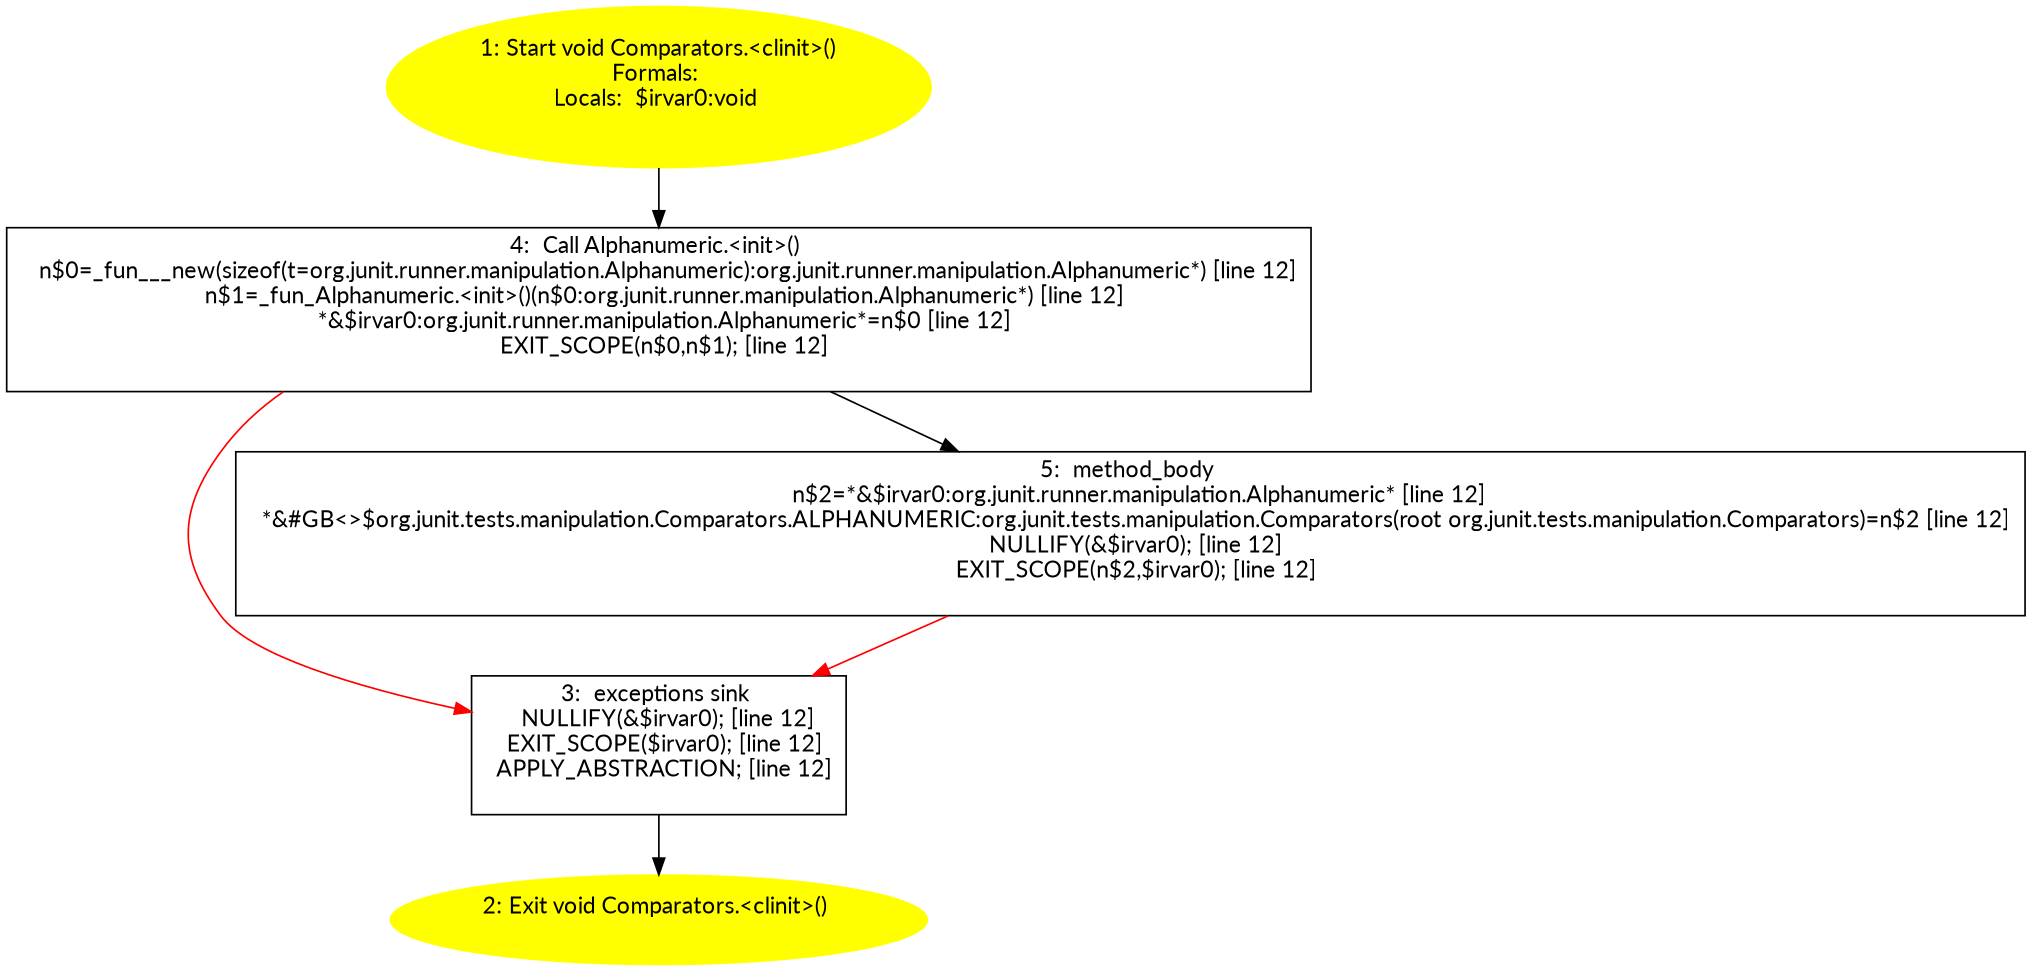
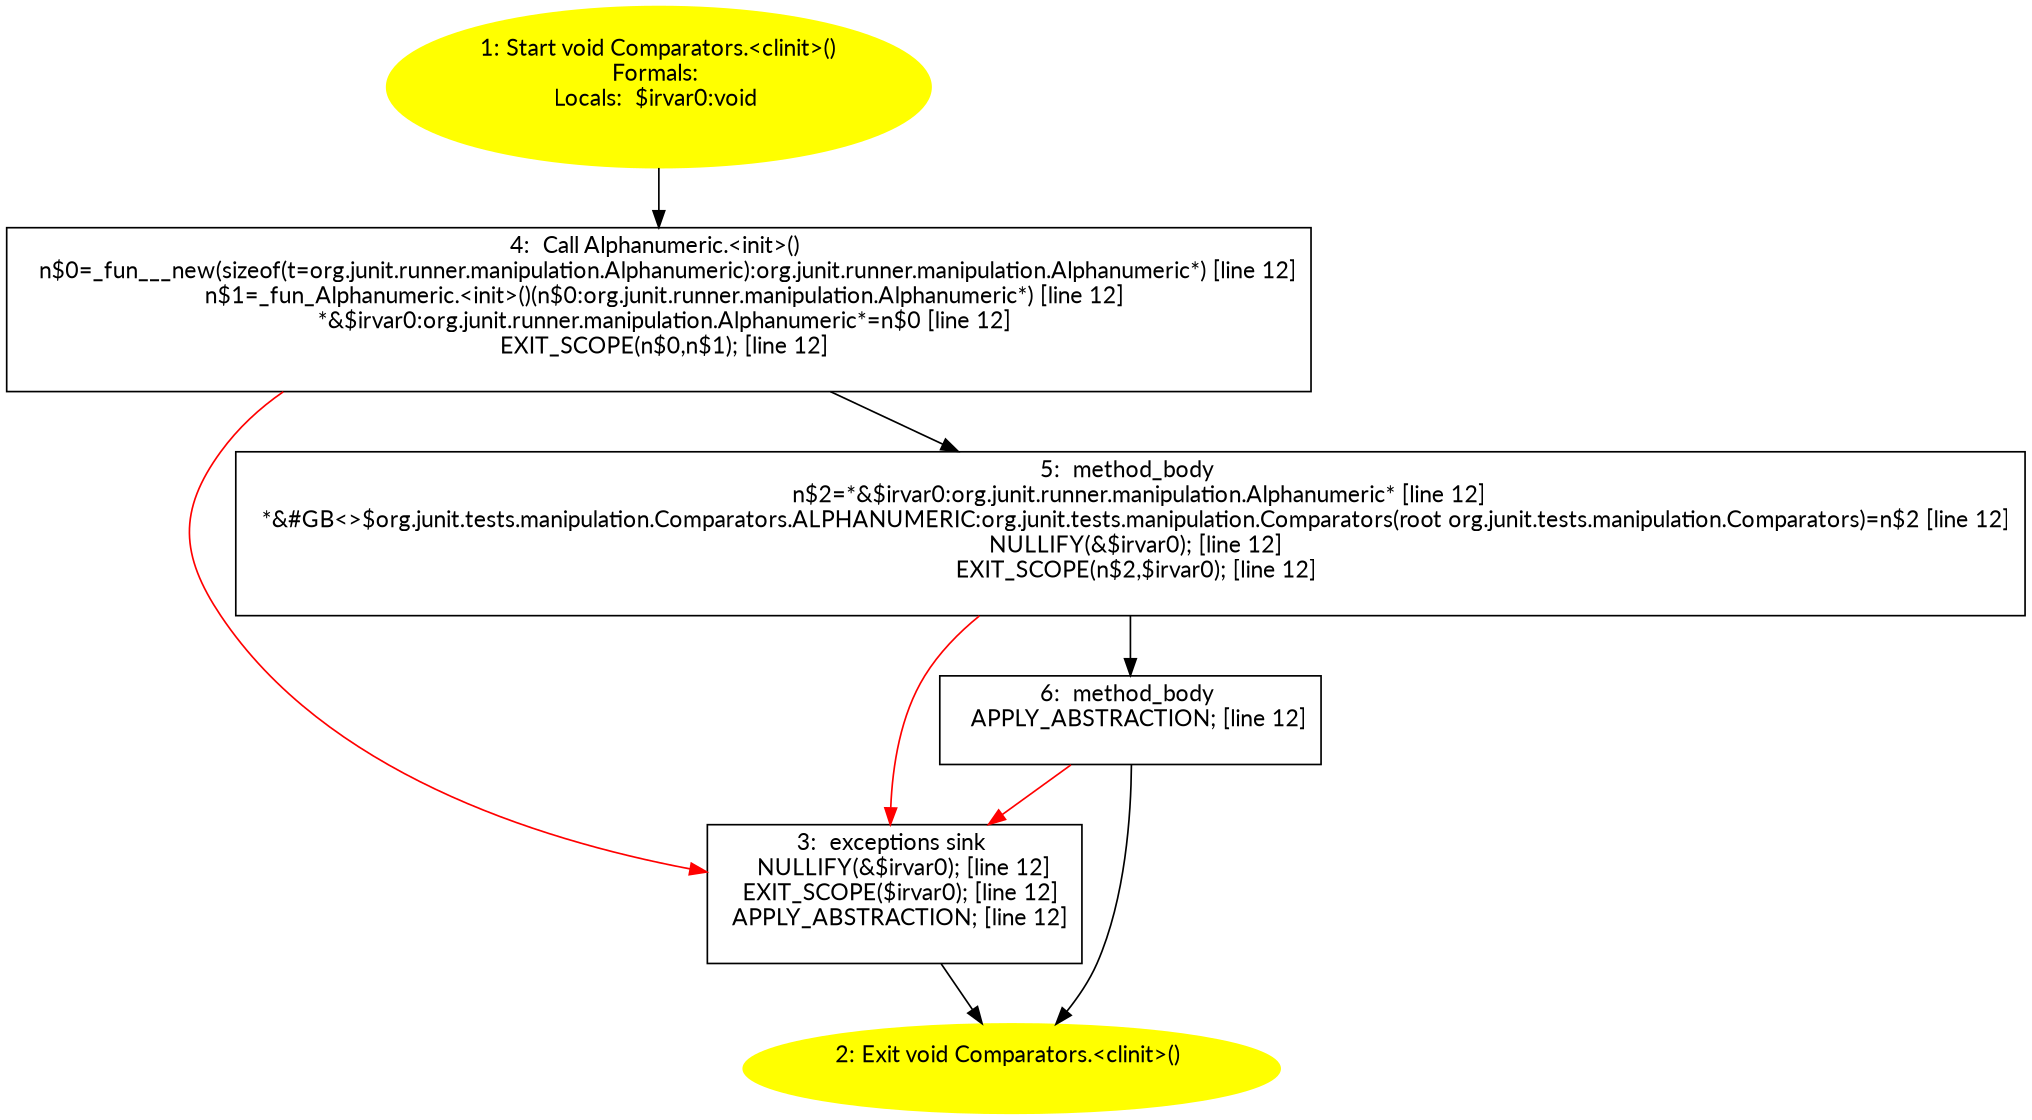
  digraph {
    fontname=Lato
    node [fontname=Lato shape=box]
    edge [fontname=Lato]
    n1 [color=yellow label="1: Start void Comparators.<clinit>()\nFormals: \nLocals:  $irvar0:void \n  " style=filled shape=""]
    n2 [label="4:  Call Alphanumeric.<init>() \n   n$0=_fun___new(sizeof(t=org.junit.runner.manipulation.Alphanumeric):org.junit.runner.manipulation.Alphanumeric*) [line 12]\n  n$1=_fun_Alphanumeric.<init>()(n$0:org.junit.runner.manipulation.Alphanumeric*) [line 12]\n  *&$irvar0:org.junit.runner.manipulation.Alphanumeric*=n$0 [line 12]\n  EXIT_SCOPE(n$0,n$1); [line 12]\n "]
    n3 [label="3:  exceptions sink \n   NULLIFY(&$irvar0); [line 12]\n  EXIT_SCOPE($irvar0); [line 12]\n  APPLY_ABSTRACTION; [line 12]\n "]
    n4 [label="5:  method_body \n   n$2=*&$irvar0:org.junit.runner.manipulation.Alphanumeric* [line 12]\n  *&#GB<>$org.junit.tests.manipulation.Comparators.ALPHANUMERIC:org.junit.tests.manipulation.Comparators(root org.junit.tests.manipulation.Comparators)=n$2 [line 12]\n  NULLIFY(&$irvar0); [line 12]\n  EXIT_SCOPE(n$2,$irvar0); [line 12]\n "]
    n5 [color=yellow label="2: Exit void Comparators.<clinit>() \n  " style=filled shape=""]
+   n6 [label="6:  method_body \n   APPLY_ABSTRACTION; [line 12]\n "]
    n1 -> n2
    n2 -> n3 [color=red]
    n2 -> n4
    n3 -> n5
    n4 -> n3 [color=red]
+   n4 -> n6
+   n6 -> n3 [color=red]
+   n6 -> n5
  }
